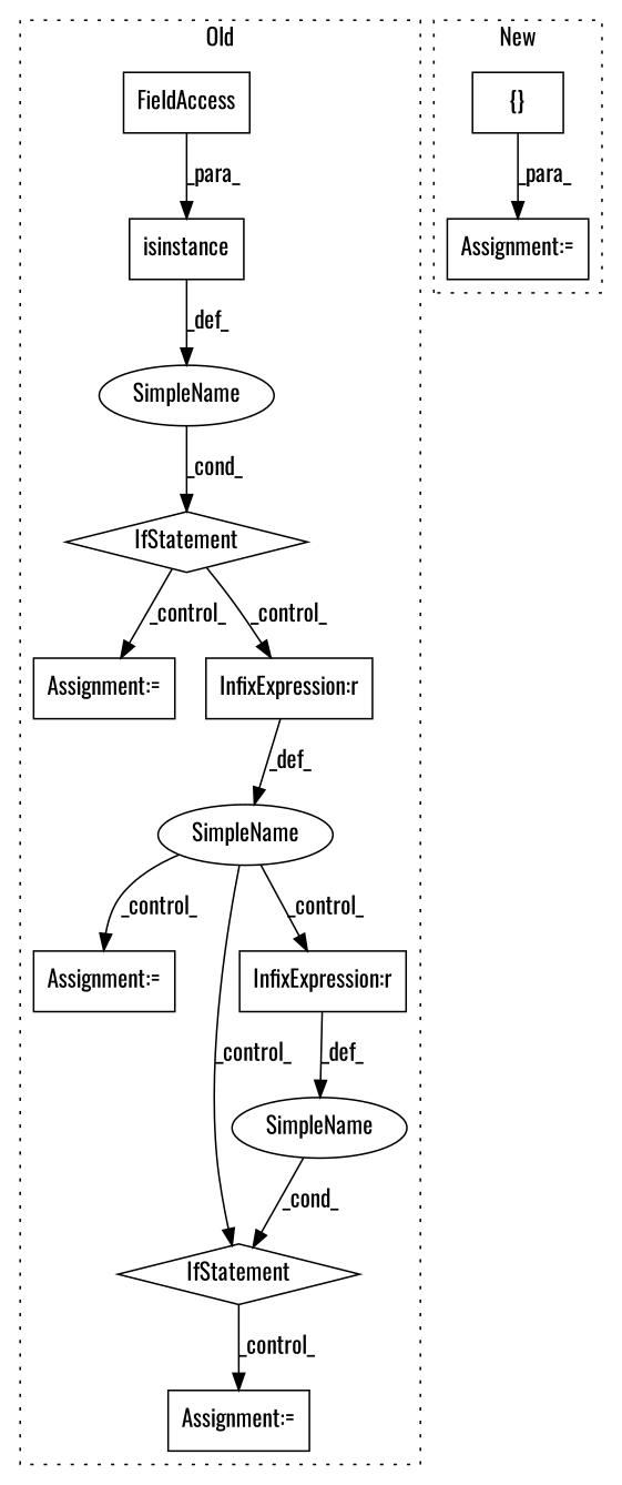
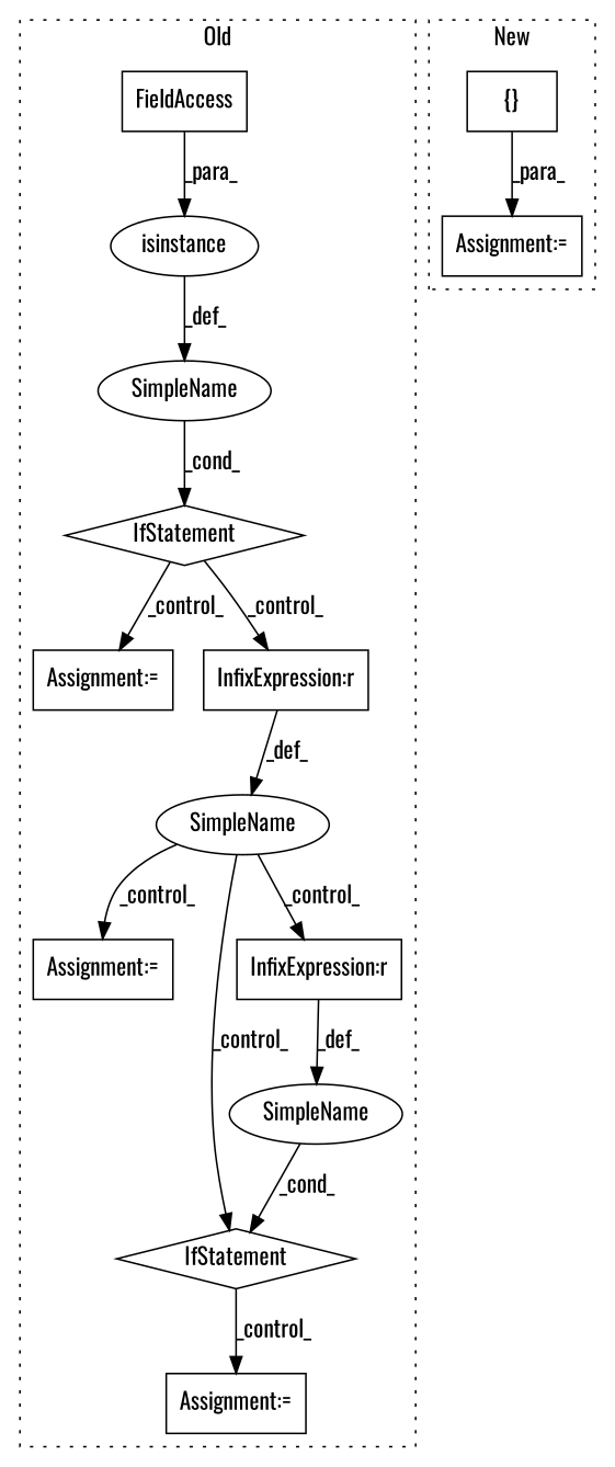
  digraph {
    fontname=Oswald
    node [a=7 l=1 shape=box fontname=Oswald]
    edge [fontname=Oswald]
-   n1 [a=32 l="11,1" label=isinstance s="14679,14714"]
+   n1 [a=32 l="11,1" label=isinstance s="14679,14714" shape=ellipse]
    n2 [a=25 l="4,2" label=IfStatement s="14675,14715" shape=diamond]
    n3 [label="Assignment:=" s=14826]
    n4 [a=42 label=SimpleName shape=ellipse l=""]
    n5 [a=22 l=13 label=FieldAccess s=14701]
    n6 [label="Assignment:=" s=15121]
    n7 [label="Assignment:=" s=15180]
    n8 [a=42 label=SimpleName shape=ellipse l=""]
    n9 [a=25 l="4,2" label=IfStatement s="15039,15065" shape=diamond]
    n10 [a=42 label=SimpleName shape=ellipse l=""]
    n11 [a=27 l=3 label="InfixExpression:r" s=15056]
    n12 [a=27 l=3 label="InfixExpression:r" s=14896]
    n13 [a=4 l="8,2" label="{}" s="17787,17901"]
    n14 [label="Assignment:=" s=17739]
    subgraph cluster_1 {
      label=Old
      style=dotted
      n1
      n2
      n3
      n4
      n5
      n6
      n7
      n8
      n9
      n10
      n11
      n12
    }
    subgraph cluster_2 {
      label=New
      style=dotted
      n13
      n14
    }
    n1 -> n4 [label=_def_]
    n2 -> n3 [label=_control_]
    n2 -> n12 [label=_control_]
    n4 -> n2 [label=_cond_]
    n5 -> n1 [label=_para_]
    n8 -> n7 [label=_control_]
    n8 -> n9 [label=_control_]
    n8 -> n11 [label=_control_]
    n9 -> n6 [label=_control_]
    n10 -> n9 [label=_cond_]
    n11 -> n10 [label=_def_]
    n12 -> n8 [label=_def_]
    n13 -> n14 [label=_para_]
  }
